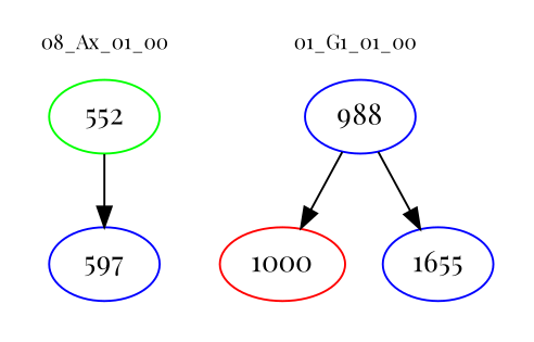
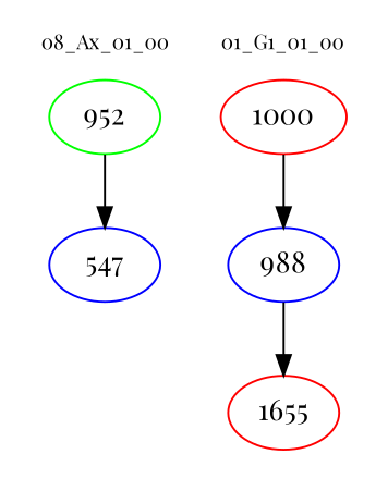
  digraph {
    fontname="Playfair Display"
    node [color=blue fontname="Playfair Display"]
    edge [color=black fontname="Playfair Display"]
-   n1 [color=green label=552]
-   n2 [label=597]
+   n1 [color=green label=952]
+   n2 [label=547]
    n3 [color=red label=1000]
    n4 [label=988]
-   n5 [label=1655]
+   n5 [color=red label=1655]
    subgraph cluster_1 {
      color=white
      fontsize=10
      label="08_Ax_01_00"
      n1
      n2
    }
    subgraph cluster_2 {
      color=white
      fontsize=10
      label="01_G1_01_00"
      n3
      n4
      n5
    }
    n1 -> n2
-   n4 -> n3
+   n3 -> n4
    n4 -> n5
  }
